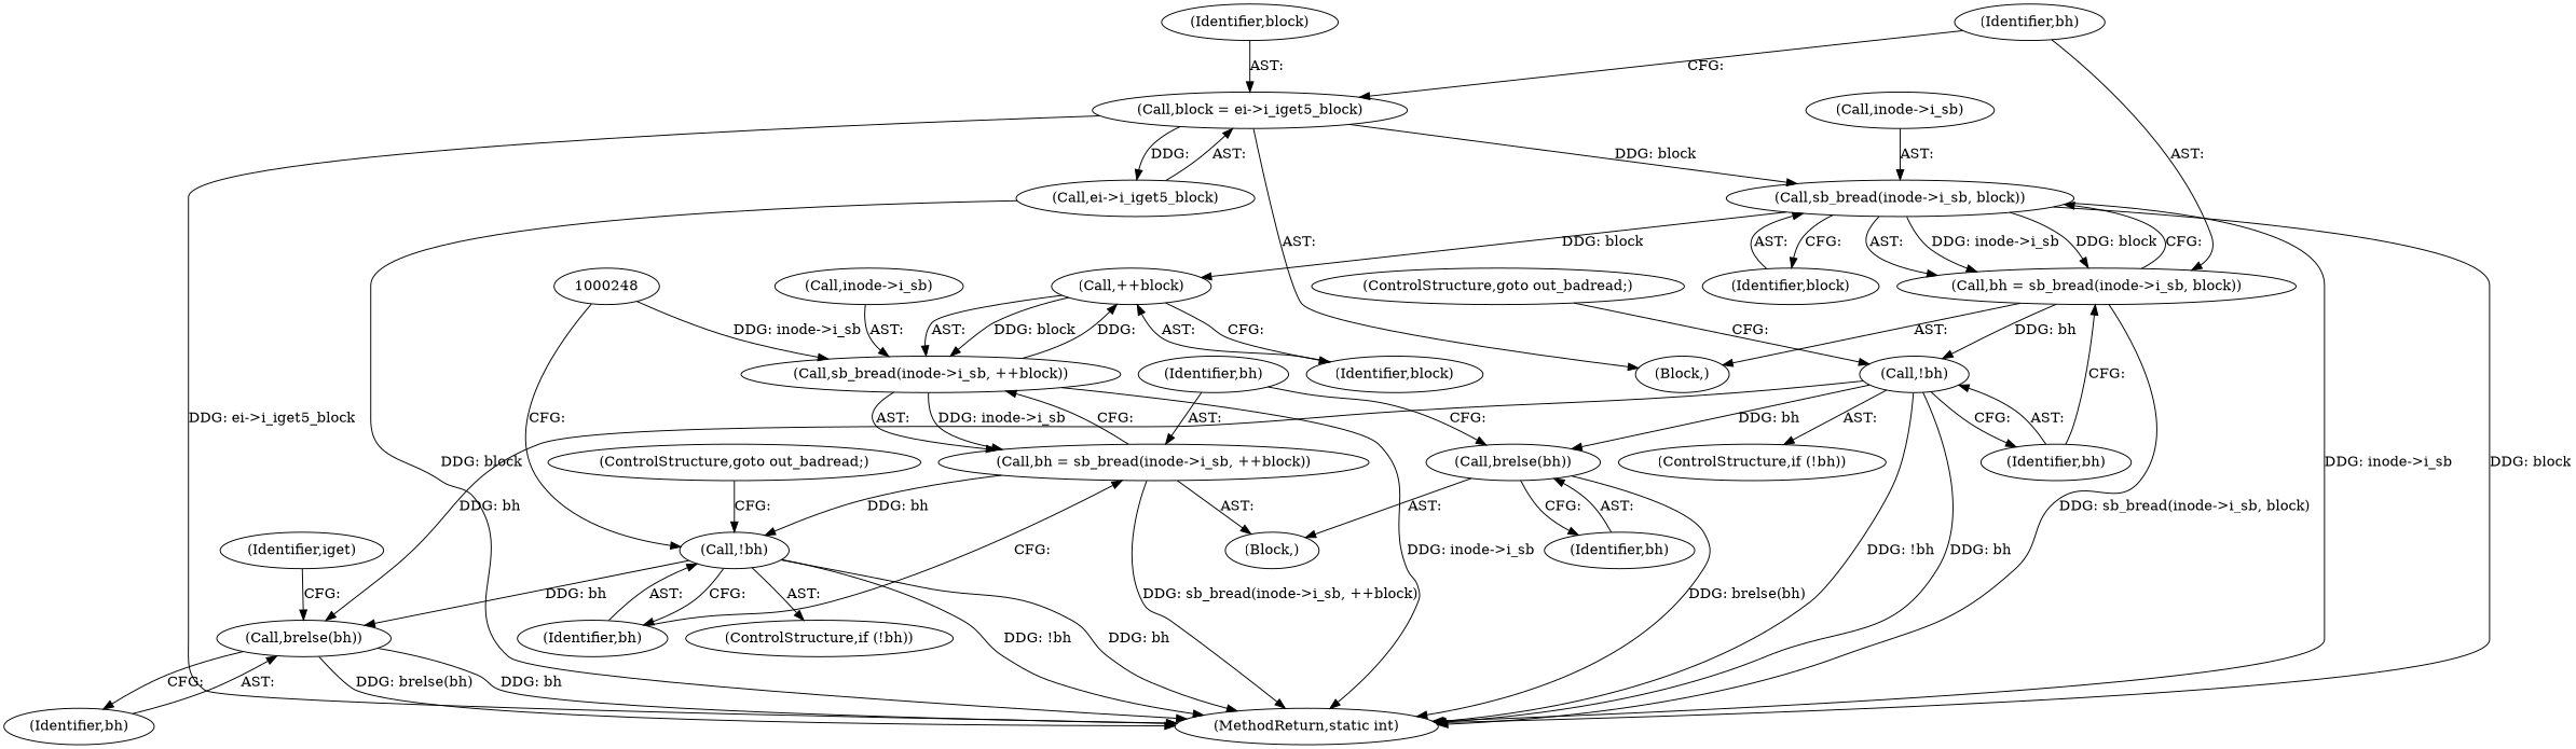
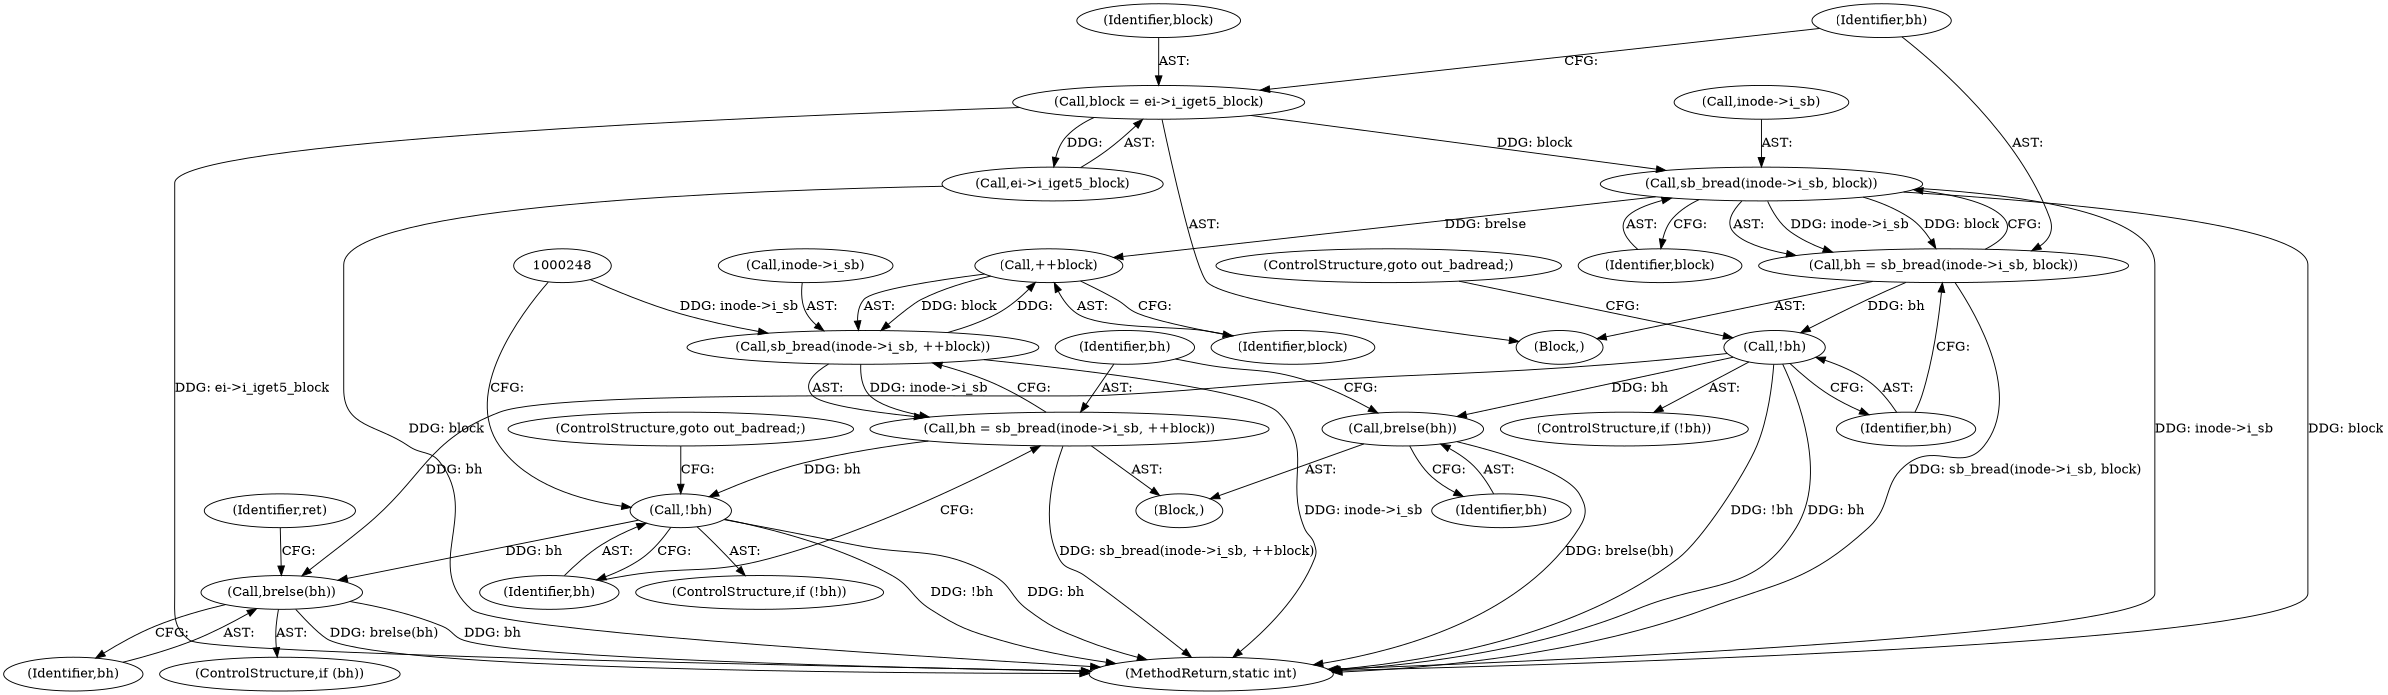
  digraph {
    n1 [label="(Call,sb_bread(inode->i_sb, block))"]
    n2 [label="(Call,bh = sb_bread(inode->i_sb, block))"]
    n3 [label="(Call,++block)"]
    n4 [label="(Identifier,block)"]
    n5 [label="(MethodReturn,static int)"]
    n6 [label="(Block,)"]
    n7 [label="(Call,!bh)"]
    n8 [label="(Call,sb_bread(inode->i_sb, ++block))"]
    n9 [label="(Call,bh = sb_bread(inode->i_sb, ++block))"]
    n10 [label="(Identifier,block)"]
    n11 [label="(Call,block = ei->i_iget5_block)"]
    n12 [label="(Call,ei->i_iget5_block)"]
    n13 [label="(Call,brelse(bh))"]
    n14 [label="(Call,brelse(bh))"]
    n15 [label="(Identifier,bh)"]
    n16 [label="(ControlStructure,if (!bh))"]
    n17 [label="(Identifier,bh)"]
    n18 [label="(Block,)"]
+   n19 [label="(ControlStructure,if (bh))"]
    n20 [label="(Identifier,bh)"]
    n21 [label="(Call,!bh)"]
    n22 [label="(Identifier,bh)"]
    n23 [label="(ControlStructure,if (!bh))"]
    n24 [label="(ControlStructure,goto out_badread;)"]
    n25 [label="(Call,inode->i_sb)"]
    n26 [label="(ControlStructure,goto out_badread;)"]
    n27 [label="(Call,inode->i_sb)"]
    n28 [label="(Identifier,bh)"]
-   n29 [label="(Identifier,iget)"]
+   n29 [label="(Identifier,ret)"]
    n30 [label="(Identifier,bh)"]
    n31 [label="(Identifier,block)"]
    1000248
    n1 -> n2 [label="AST: "]
    n1 -> n2 [label="DDG: inode->i_sb"]
    n1 -> n2 [label="DDG: block"]
-   n1 -> n3 [label="DDG: block"]
+   n1 -> n3 [label="DDG: brelse"]
    n1 -> n4 [label="CFG: "]
    n1 -> n5 [label="DDG: inode->i_sb"]
    n1 -> n5 [label="DDG: block"]
    n2 -> n1 [label="CFG: "]
    n2 -> n5 [label="DDG: sb_bread(inode->i_sb, block)"]
    n2 -> n6 [label="AST: "]
    n2 -> n7 [label="DDG: bh"]
    n3 -> n8 [label="AST: "]
    n3 -> n8 [label="DDG: block"]
    n3 -> n10 [label="CFG: "]
    n4 -> n1 [label="AST: "]
    n7 -> n5 [label="DDG: !bh"]
    n7 -> n5 [label="DDG: bh"]
    n7 -> n13 [label="DDG: bh"]
    n7 -> n14 [label="DDG: bh"]
    n7 -> n15 [label="CFG: "]
    n7 -> n16 [label="AST: "]
    n8 -> n3 [label="DDG: "]
    n8 -> n5 [label="DDG: inode->i_sb"]
    n8 -> n9 [label="AST: "]
    n8 -> n9 [label="DDG: inode->i_sb"]
    n9 -> n5 [label="DDG: sb_bread(inode->i_sb, ++block)"]
    n9 -> n8 [label="CFG: "]
    n9 -> n18 [label="AST: "]
    n9 -> n21 [label="DDG: bh"]
    n10 -> n3 [label="AST: "]
    n11 -> n1 [label="DDG: block"]
    n11 -> n5 [label="DDG: ei->i_iget5_block"]
    n11 -> n6 [label="AST: "]
    n11 -> n12 [label="DDG: "]
    n12 -> n5 [label="DDG: block"]
    n12 -> n11 [label="AST: "]
    n13 -> n5 [label="DDG: brelse(bh)"]
    n13 -> n17 [label="CFG: "]
    n13 -> n18 [label="AST: "]
    n14 -> n5 [label="DDG: bh"]
    n14 -> n5 [label="DDG: brelse(bh)"]
+   n14 -> n19 [label="AST: "]
    n14 -> n20 [label="CFG: "]
    n15 -> n2 [label="CFG: "]
    n15 -> n7 [label="AST: "]
    n17 -> n13 [label="AST: "]
    n20 -> n14 [label="AST: "]
    n21 -> n5 [label="DDG: !bh"]
    n21 -> n5 [label="DDG: bh"]
    n21 -> n14 [label="DDG: bh"]
    n21 -> n22 [label="CFG: "]
    n21 -> n23 [label="AST: "]
    n22 -> n9 [label="CFG: "]
    n22 -> n21 [label="AST: "]
    n24 -> n21 [label="CFG: "]
    n25 -> n1 [label="AST: "]
    n26 -> n7 [label="CFG: "]
    n27 -> n8 [label="AST: "]
    n28 -> n2 [label="AST: "]
    n28 -> n11 [label="CFG: "]
    n29 -> n14 [label="CFG: "]
    n30 -> n9 [label="AST: "]
    n30 -> n13 [label="CFG: "]
    n31 -> n11 [label="AST: "]
    1000248 -> n8 [label="DDG: inode->i_sb"]
    1000248 -> n21 [label="CFG: "]
  }
